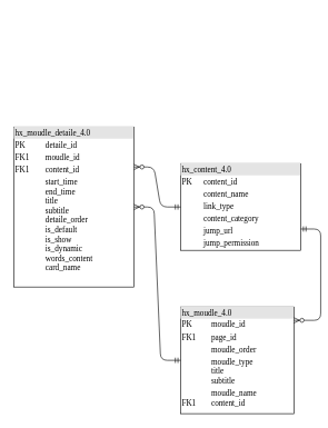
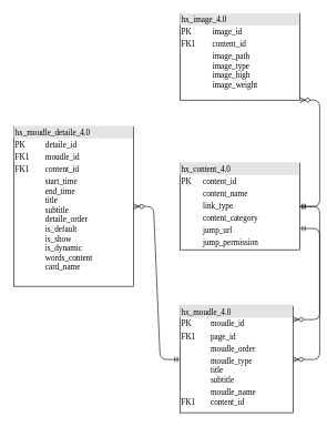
  <mxCell id="0" />
  <mxCell id="1" parent="0" />
  <mxCell id="2" value="&lt;div style=&quot;box-sizing: border-box ; width: 100% ; background: #e4e4e4 ; padding: 2px&quot;&gt;hx_content_4.0&lt;/div&gt;&lt;table style=&quot;width: 100% ; font-size: 1em&quot; cellpadding=&quot;2&quot; cellspacing=&quot;0&quot;&gt;&lt;tbody&gt;&lt;tr&gt;&lt;td&gt;PK&lt;/td&gt;&lt;td&gt;content_id&lt;/td&gt;&lt;/tr&gt;&lt;tr&gt;&lt;td&gt;&lt;br&gt;&lt;/td&gt;&lt;td&gt;content_name&lt;/td&gt;&lt;/tr&gt;&lt;tr&gt;&lt;td&gt;&lt;/td&gt;&lt;td&gt;link_type&lt;/td&gt;&lt;/tr&gt;&lt;tr&gt;&lt;td&gt;&lt;br&gt;&lt;/td&gt;&lt;td&gt;content_category&lt;/td&gt;&lt;/tr&gt;&lt;tr&gt;&lt;td&gt;&lt;br&gt;&lt;/td&gt;&lt;td&gt;jump_url&lt;/td&gt;&lt;/tr&gt;&lt;tr&gt;&lt;td&gt;&lt;br&gt;&lt;/td&gt;&lt;td&gt;jump_permission&lt;/td&gt;&lt;/tr&gt;&lt;/tbody&gt;&lt;/table&gt;" style="verticalAlign=top;align=left;overflow=fill;html=1;rounded=0;shadow=0;comic=0;labelBackgroundColor=none;strokeWidth=1;fontFamily=Verdana;fontSize=12" parent="1" vertex="1"><mxGeometry x="270" y="245" width="180" height="130" as="geometry" /></mxCell>
  <mxCell id="3" value="&lt;div style=&quot;box-sizing: border-box ; width: 100% ; background: #e4e4e4 ; padding: 2px&quot;&gt;hx_moudle_4.0&lt;/div&gt;&lt;table style=&quot;width: 100% ; font-size: 1em&quot; cellpadding=&quot;2&quot; cellspacing=&quot;0&quot;&gt;&lt;tbody&gt;&lt;tr&gt;&lt;td&gt;PK&lt;/td&gt;&lt;td&gt;moudle_id&lt;/td&gt;&lt;/tr&gt;&lt;tr&gt;&lt;td&gt;FK1&lt;/td&gt;&lt;td&gt;page_id&lt;/td&gt;&lt;/tr&gt;&lt;tr&gt;&lt;td&gt;&lt;/td&gt;&lt;td&gt;moudle_order&lt;/td&gt;&lt;/tr&gt;&lt;tr&gt;&lt;td&gt;&lt;br&gt;&lt;/td&gt;&lt;td&gt;moudle_type&lt;br&gt;title&lt;br&gt;subtitle&lt;/td&gt;&lt;/tr&gt;&lt;tr&gt;&lt;td&gt;FK1&lt;br&gt;&lt;/td&gt;&lt;td&gt;moudle_name&lt;br&gt;content_id&lt;br&gt;&lt;br&gt;&lt;/td&gt;&lt;/tr&gt;&lt;/tbody&gt;&lt;/table&gt;" style="verticalAlign=top;align=left;overflow=fill;html=1;rounded=0;shadow=0;comic=0;labelBackgroundColor=none;strokeWidth=1;fontFamily=Verdana;fontSize=12" parent="1" vertex="1"><mxGeometry x="270" y="460" width="170" height="160" as="geometry" /></mxCell>
+ <mxCell id="4" value="&lt;div style=&quot;box-sizing: border-box ; width: 100% ; background: #e4e4e4 ; padding: 2px&quot;&gt;hx_image_4.0&lt;/div&gt;&lt;table style=&quot;width: 100% ; font-size: 1em&quot; cellpadding=&quot;2&quot; cellspacing=&quot;0&quot;&gt;&lt;tbody&gt;&lt;tr&gt;&lt;td&gt;PK&lt;/td&gt;&lt;td&gt;image_id&lt;/td&gt;&lt;/tr&gt;&lt;tr&gt;&lt;td&gt;FK1&lt;/td&gt;&lt;td&gt;content_id&lt;/td&gt;&lt;/tr&gt;&lt;tr&gt;&lt;td&gt;&lt;/td&gt;&lt;td&gt;image_path&lt;br&gt;image_type&lt;br&gt;image_high&lt;br&gt;image_weight&lt;br&gt;&lt;br&gt;&lt;/td&gt;&lt;/tr&gt;&lt;/tbody&gt;&lt;/table&gt;" style="verticalAlign=top;align=left;overflow=fill;html=1;rounded=0;shadow=0;comic=0;labelBackgroundColor=none;strokeWidth=1;fontFamily=Verdana;fontSize=12" parent="1" vertex="1"><mxGeometry x="270" y="20" width="180" height="130" as="geometry" /></mxCell>
  <mxCell id="5" value="&lt;div style=&quot;box-sizing: border-box ; width: 100% ; background: #e4e4e4 ; padding: 2px&quot;&gt;hx_moudle_detaile_4.0&lt;/div&gt;&lt;table style=&quot;width: 100% ; font-size: 1em&quot; cellpadding=&quot;2&quot; cellspacing=&quot;0&quot;&gt;&lt;tbody&gt;&lt;tr&gt;&lt;td&gt;PK&lt;/td&gt;&lt;td&gt;detaile_id&lt;/td&gt;&lt;/tr&gt;&lt;tr&gt;&lt;td&gt;FK1&lt;/td&gt;&lt;td&gt;moudle_id&lt;/td&gt;&lt;/tr&gt;&lt;tr&gt;&lt;td&gt;FK1&lt;/td&gt;&lt;td&gt;content_id&lt;/td&gt;&lt;/tr&gt;&lt;tr&gt;&lt;td&gt;&lt;br&gt;&lt;/td&gt;&lt;td&gt;start_time&lt;br&gt;end_time&lt;br&gt;title&lt;br&gt;subtitle&lt;br&gt;detaile_order&lt;br&gt;is_default&lt;br&gt;is_show&lt;br&gt;is_dynamic&lt;br&gt;words_content&lt;br&gt;card_name&lt;/td&gt;&lt;/tr&gt;&lt;/tbody&gt;&lt;/table&gt;" style="verticalAlign=top;align=left;overflow=fill;html=1;rounded=0;shadow=0;comic=0;labelBackgroundColor=none;strokeWidth=1;fontFamily=Verdana;fontSize=12" parent="1" vertex="1"><mxGeometry x="20" y="190" width="180" height="240" as="geometry" /></mxCell>
- <mxCell id="7" value="" style="edgeStyle=entityRelationEdgeStyle;fontSize=12;html=1;endArrow=ERzeroToMany;startArrow=ERmandOne;entryX=1;entryY=0.25;entryDx=0;entryDy=0;" edge="1" parent="1" source="2" target="5"><mxGeometry width="100" height="100" relative="1" as="geometry"><mxPoint x="250" y="320" as="sourcePoint" /><mxPoint x="350" y="220" as="targetPoint" /></mxGeometry></mxCell>
+ <mxCell id="6" value="" style="edgeStyle=entityRelationEdgeStyle;fontSize=12;html=1;endArrow=ERzeroToMany;startArrow=ERmandOne;entryX=1;entryY=1;entryDx=0;entryDy=0;" edge="1" parent="1" source="2" target="4"><mxGeometry width="100" height="100" relative="1" as="geometry"><mxPoint x="375" y="240" as="sourcePoint" /><mxPoint x="440" y="140" as="targetPoint" /></mxGeometry></mxCell>
+ <mxCell id="7" value="" style="edgeStyle=entityRelationEdgeStyle;fontSize=12;html=1;endArrow=ERzeroToMany;startArrow=ERmandOne;" edge="1" parent="1" source="2" target="3"><mxGeometry width="100" height="100" relative="1" as="geometry"><mxPoint x="250" y="320" as="sourcePoint" /><mxPoint x="350" y="220" as="targetPoint" /></mxGeometry></mxCell>
  <mxCell id="8" value="" style="edgeStyle=entityRelationEdgeStyle;fontSize=12;html=1;endArrow=ERzeroToMany;startArrow=ERmandOne;exitX=0;exitY=0.5;exitDx=0;exitDy=0;" edge="1" parent="1" source="3" target="5"><mxGeometry width="100" height="100" relative="1" as="geometry"><mxPoint x="180" y="560" as="sourcePoint" /><mxPoint x="150" y="430" as="targetPoint" /></mxGeometry></mxCell>
  <mxCell id="9" value="" style="edgeStyle=entityRelationEdgeStyle;fontSize=12;html=1;endArrow=ERzeroToMany;startArrow=ERmandOne;entryX=1;entryY=0.125;entryDx=0;entryDy=0;entryPerimeter=0;" edge="1" parent="1" target="3"><mxGeometry width="100" height="100" relative="1" as="geometry"><mxPoint x="450" y="343" as="sourcePoint" /><mxPoint x="450" y="510" as="targetPoint" /></mxGeometry></mxCell>
